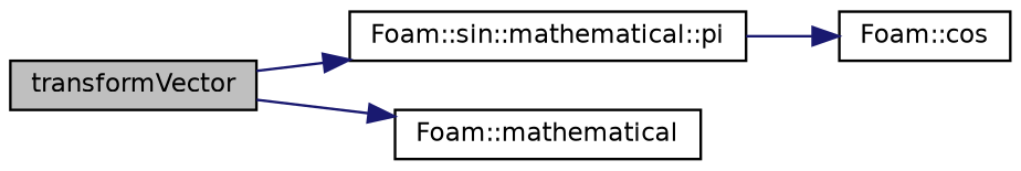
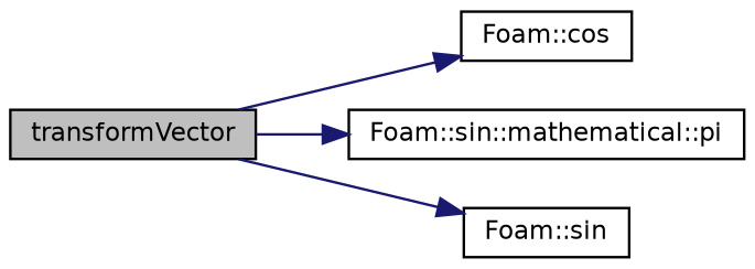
  digraph {
    rankdir=LR
    node [color=black fontname=Helvetica fontsize=10 shape=record]
    edge [color=midnightblue fontname=Helvetica fontsize=10 labelfontname=Helvetica labelfontsize=10 style=solid]
    n1 [fillcolor=grey75 fontcolor=black height=0.2 label=transformVector style=filled width=0.4]
    n2 [height=0.2 label="Foam::cos" width=0.4]
    n3 [height=0.2 label="Foam::sin::mathematical::pi" width=0.4]
-   n4 [height=0.2 label="Foam::mathematical" width=0.4]
-   n3 -> n2
+   n4 [height=0.2 label="Foam::sin" width=0.4]
+   n1 -> n2
    n1 -> n3
    n1 -> n4
  }
